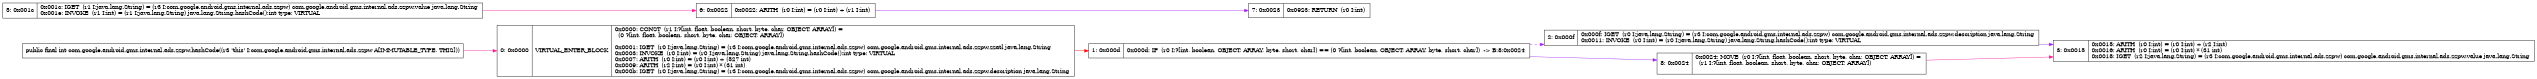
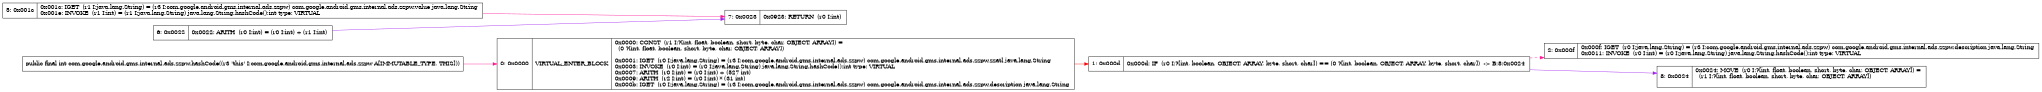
  digraph {
    rankdir=LR
    node [shape=record]
    edge [color=deeppink]
    n1 [label="{0\:\ 0x0000|VIRTUAL_ENTER_BLOCK\l|0x0000: CONST  (r1 I:?[int, float, boolean, short, byte, char, OBJECT, ARRAY]) = \l  (0 ?[int, float, boolean, short, byte, char, OBJECT, ARRAY])\l \l0x0001: IGET  (r0 I:java.lang.String) = (r3 I:com.google.android.gms.internal.ads.zzpw) com.google.android.gms.internal.ads.zzpw.zzatl java.lang.String \l0x0003: INVOKE  (r0 I:int) = (r0 I:java.lang.String) java.lang.String.hashCode():int type: VIRTUAL \l0x0007: ARITH  (r0 I:int) = (r0 I:int) + (527 int) \l0x0009: ARITH  (r2 I:int) = (r0 I:int) * (31 int) \l0x000b: IGET  (r0 I:java.lang.String) = (r3 I:com.google.android.gms.internal.ads.zzpw) com.google.android.gms.internal.ads.zzpw.description java.lang.String \l}"]
    n2 [label="{1\:\ 0x000d|0x000d: IF  (r0 I:?[int, boolean, OBJECT, ARRAY, byte, short, char]) == (0 ?[int, boolean, OBJECT, ARRAY, byte, short, char])  \-\> B:8:0x0024 \l}"]
    n3 [label="{2\:\ 0x000f|0x000f: IGET  (r0 I:java.lang.String) = (r3 I:com.google.android.gms.internal.ads.zzpw) com.google.android.gms.internal.ads.zzpw.description java.lang.String \l0x0011: INVOKE  (r0 I:int) = (r0 I:java.lang.String) java.lang.String.hashCode():int type: VIRTUAL \l}"]
    n4 [label="{8\:\ 0x0024|0x0024: MOVE  (r0 I:?[int, float, boolean, short, byte, char, OBJECT, ARRAY]) = \l  (r1 I:?[int, float, boolean, short, byte, char, OBJECT, ARRAY])\l \l}"]
-   n5 [label="{3\:\ 0x0015|0x0015: ARITH  (r0 I:int) = (r0 I:int) + (r2 I:int) \l0x0016: ARITH  (r0 I:int) = (r0 I:int) * (31 int) \l0x0018: IGET  (r2 I:java.lang.String) = (r3 I:com.google.android.gms.internal.ads.zzpw) com.google.android.gms.internal.ads.zzpw.value java.lang.String \l}"]
    n6 [label="{5\:\ 0x001c|0x001c: IGET  (r1 I:java.lang.String) = (r3 I:com.google.android.gms.internal.ads.zzpw) com.google.android.gms.internal.ads.zzpw.value java.lang.String \l0x001e: INVOKE  (r1 I:int) = (r1 I:java.lang.String) java.lang.String.hashCode():int type: VIRTUAL \l}"]
    n7 [label="{6\:\ 0x0022|0x0022: ARITH  (r0 I:int) = (r0 I:int) + (r1 I:int) \l}"]
    n8 [label="{7\:\ 0x0023|0x0923: RETURN  (r0 I:int) \l}"]
    n9 [label="{public final int com.google.android.gms.internal.ads.zzpw.hashCode((r3 'this' I:com.google.android.gms.internal.ads.zzpw A[IMMUTABLE_TYPE, THIS])) }"]
    n1 -> n2 [color=red]
-   n2 -> n3 [color=purple style=dashed]
+   n2 -> n3 [style=dashed]
    n2 -> n4 [color=purple]
-   n3 -> n5 [color=purple]
-   n4 -> n5
-   n6 -> n7
+   n6 -> n8
    n7 -> n8 [color=purple]
    n9 -> n1
  }
